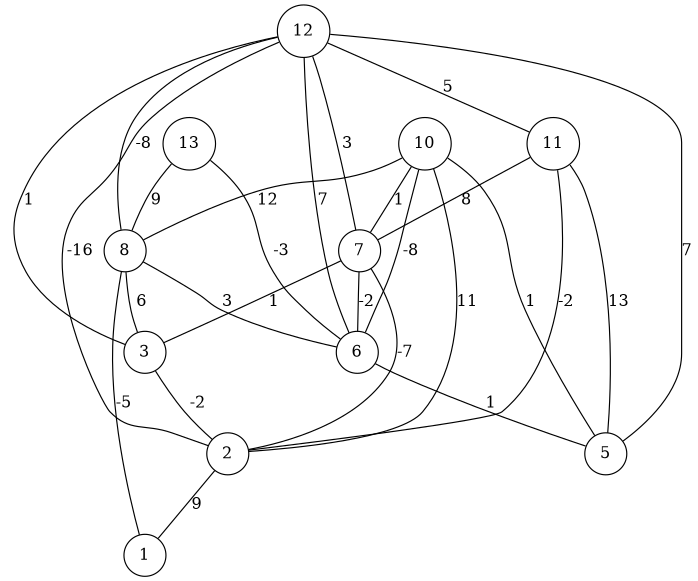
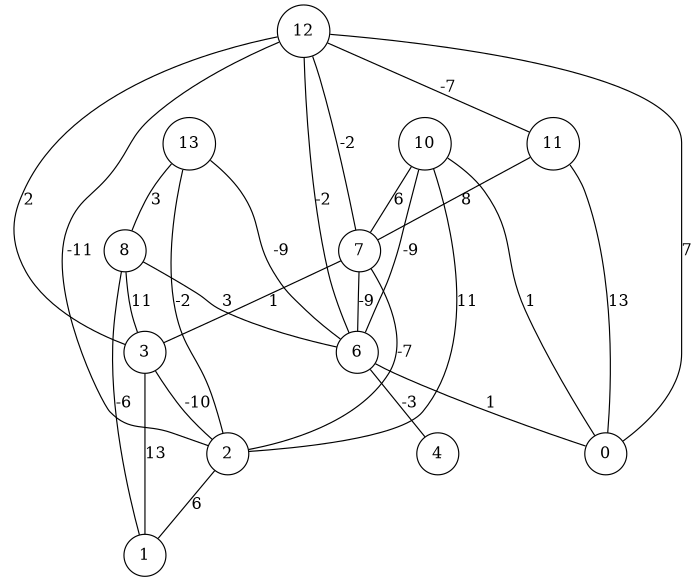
  graph {
    fontname="Helvetica,Arial,sans-serif"
    node [shape=circle]
    13
    2
    6
    8
    1
-   5
+   5 [label=0]
+   4
    3
    12
    7
    11
    10
-   11 -- 2 [label=-2]
-   13 -- 6 [label=-3]
-   13 -- 8 [label=9]
-   2 -- 1 [label=9]
+   13 -- 2 [label=-2]
+   13 -- 6 [label=-9]
+   13 -- 8 [label=3]
+   2 -- 1 [label=6]
    6 -- 5 [label=1]
+   6 -- 4 [label=-3]
    8 -- 6 [label=3]
-   8 -- 1 [label=-5]
-   8 -- 3 [label=6]
-   3 -- 2 [label=-2]
-   12 -- 2 [label=-16]
-   12 -- 6 [label=7]
-   12 -- 8 [label=-8]
+   8 -- 1 [label=-6]
+   8 -- 3 [label=11]
+   3 -- 2 [label=-10]
+   3 -- 1 [label=13]
+   12 -- 2 [label=-11]
+   12 -- 6 [label=-2]
    12 -- 5 [label=7]
-   12 -- 3 [label=1]
-   12 -- 7 [label=3]
-   12 -- 11 [label=5]
+   12 -- 3 [label=2]
+   12 -- 7 [label=-2]
+   12 -- 11 [label=-7]
    7 -- 2 [label=-7]
-   7 -- 6 [label=-2]
+   7 -- 6 [label=-9]
    7 -- 3 [label=1]
    11 -- 5 [label=13]
    11 -- 7 [label=8]
    10 -- 2 [label=11]
-   10 -- 6 [label=-8]
-   10 -- 8 [label=12]
+   10 -- 6 [label=-9]
    10 -- 5 [label=1]
-   10 -- 7 [label=1]
+   10 -- 7 [label=6]
  }
